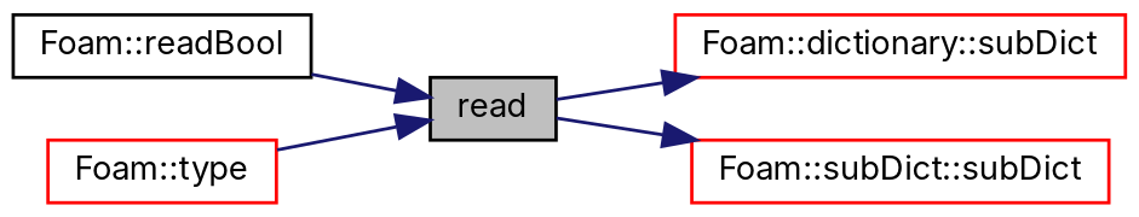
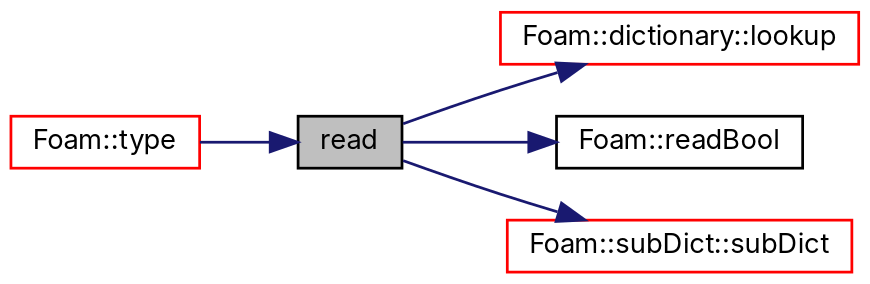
  digraph {
    fontname=Inter
    rankdir=LR
    node [color=red fontname=Inter fontsize=10 shape=record]
    edge [color=midnightblue fontname=Inter fontsize=10 labelfontname=FreeSans labelfontsize=10 style=solid]
    n1 [color=black fillcolor=grey75 fontcolor=black height=0.2 label=read style=filled width=0.4]
-   n2 [height=0.2 label="Foam::dictionary::subDict" width=0.4]
+   n2 [height=0.2 label="Foam::dictionary::lookup" width=0.4]
    n3 [color=black height=0.2 label="Foam::readBool" width=0.4]
    n4 [height=0.2 label="Foam::subDict::subDict" width=0.4]
    n5 [height=0.2 label="Foam::type" width=0.4]
    n1 -> n2
-   n3 -> n1
+   n1 -> n3
    n1 -> n4
    n5 -> n1
  }
